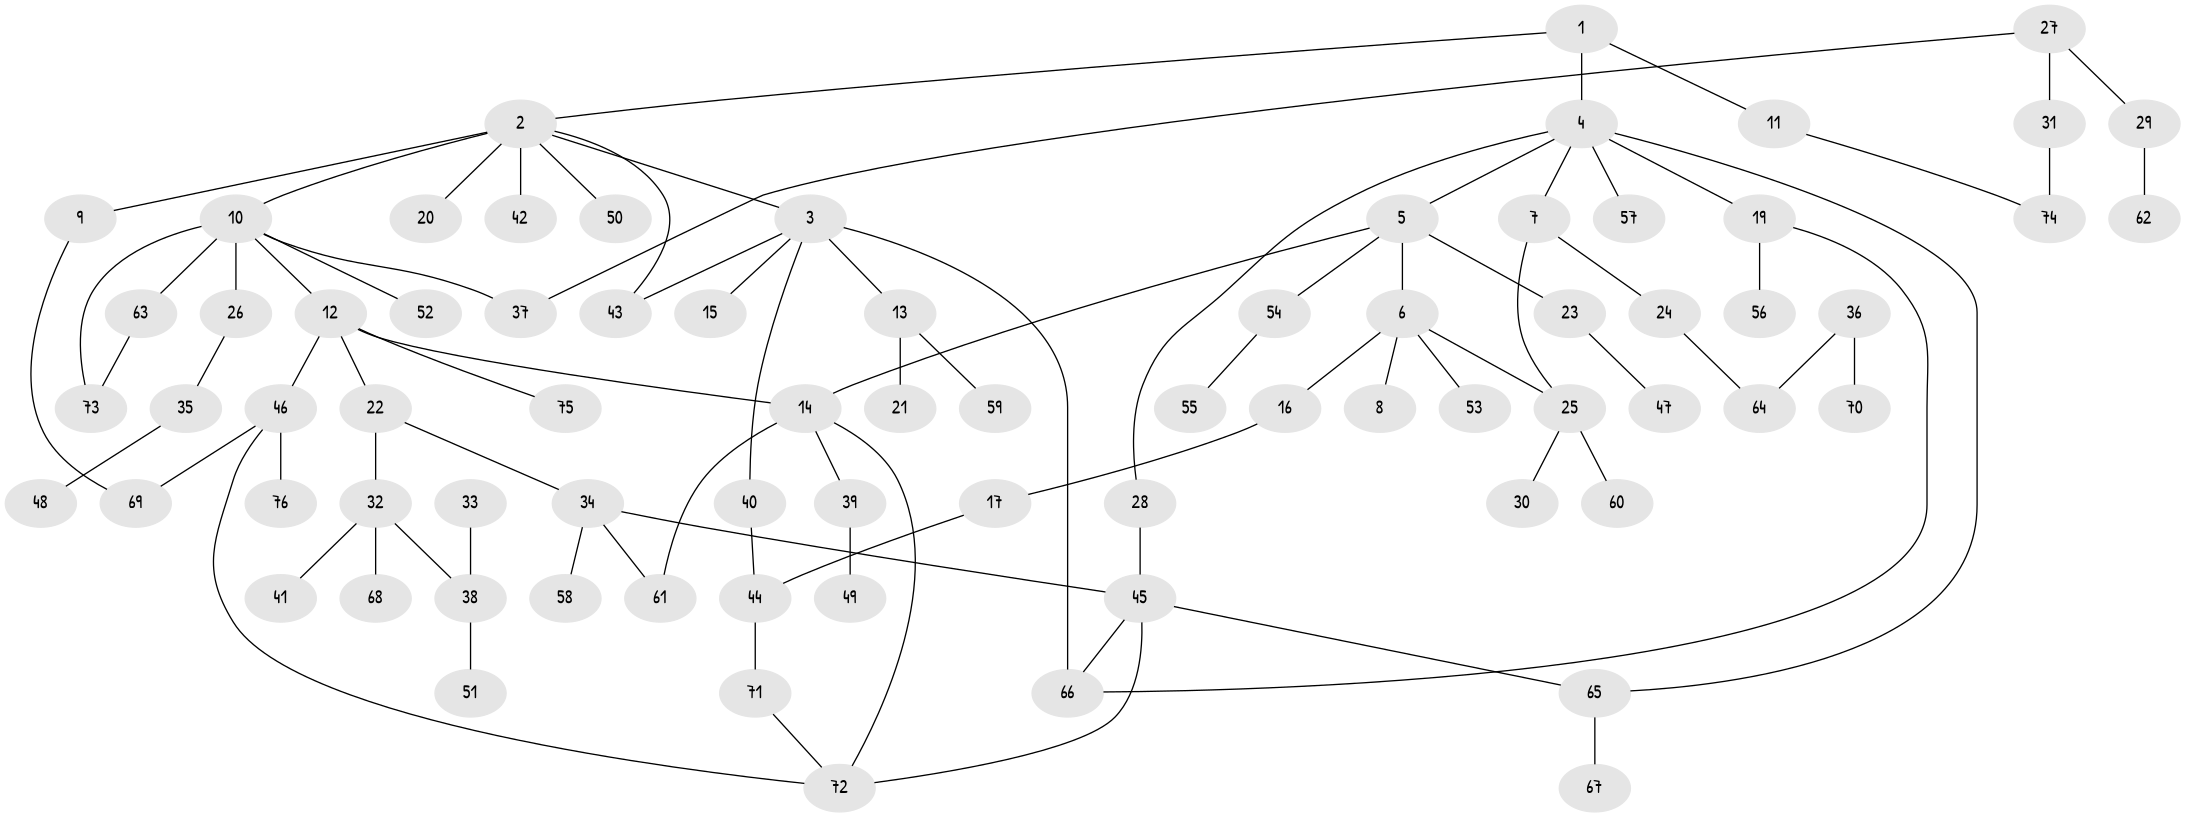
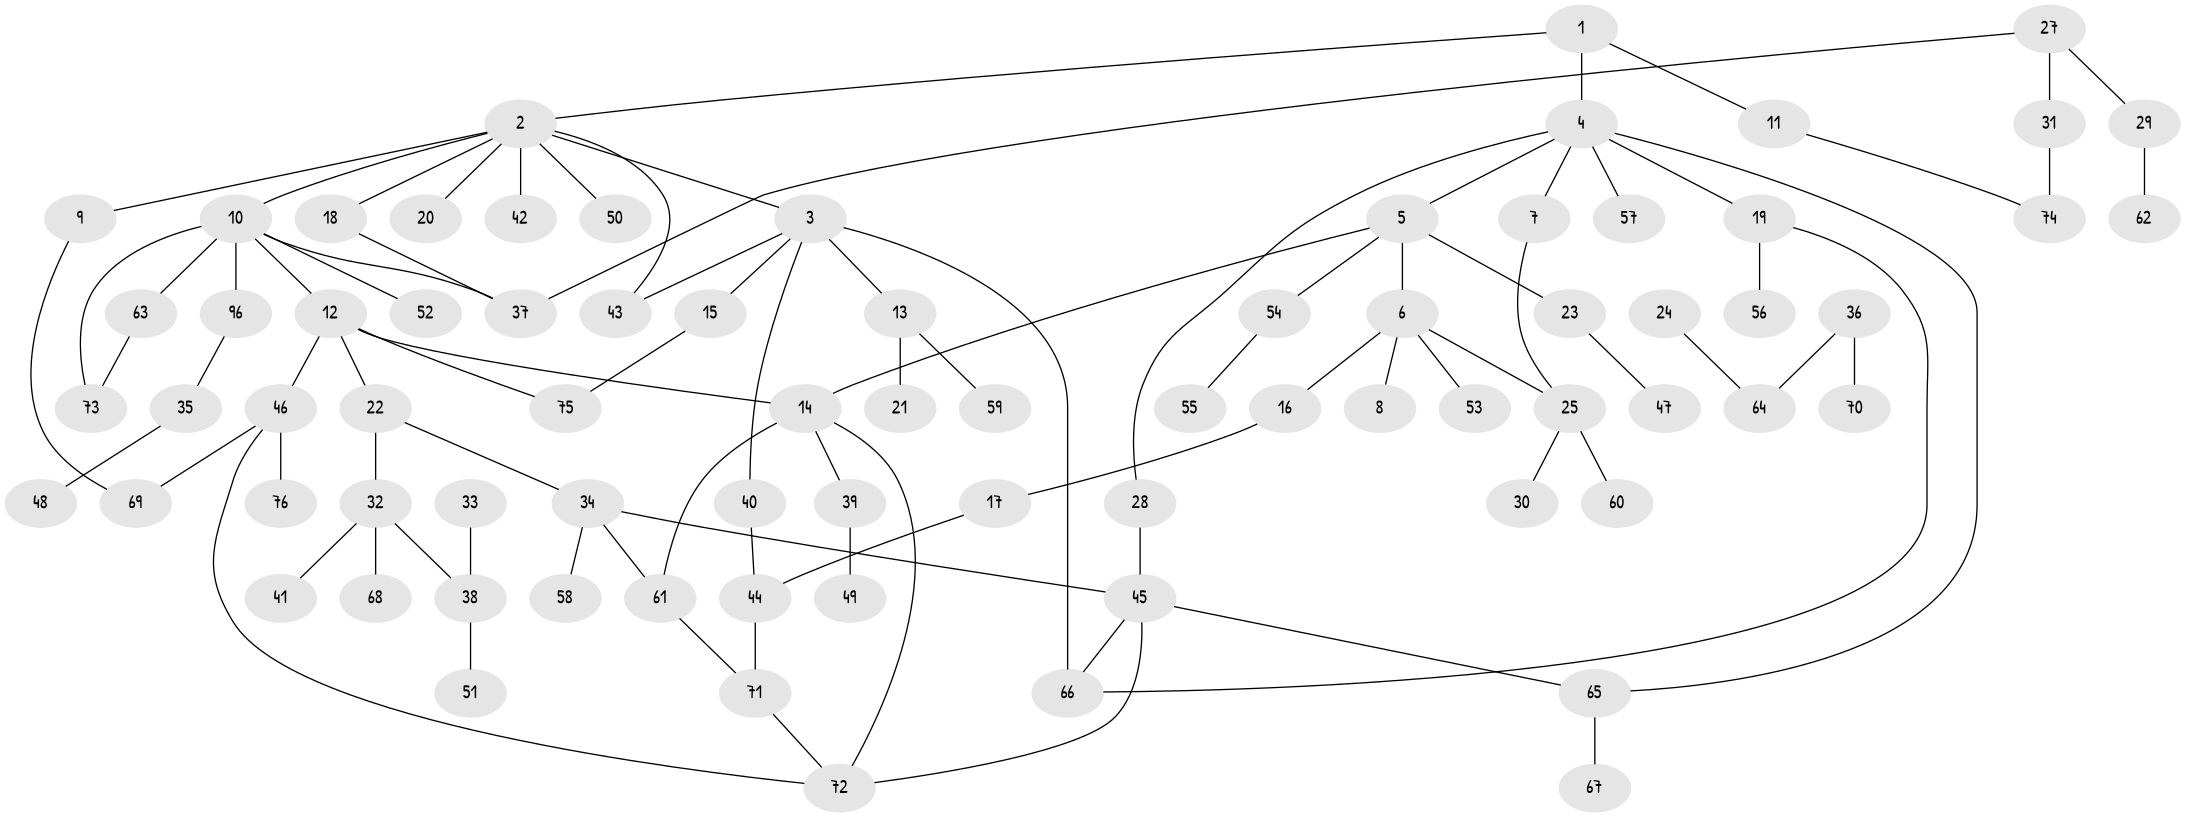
  graph {
    fontname="Patrick Hand"
    node [color=gray90 fontname="Patrick Hand" style=filled]
    edge [fontname="Patrick Hand"]
    1
    2
    4
    11
    3
    9
    10
+   18
    20
    42
    50
    43
    5
    7
    19
    28
    57
    65
    74
    13
    15
    40
    66
    69
    12
-   26
+   26 [label=96]
    52
    63
    73
    37
    36
    64
    70
    21
    59
    75
    44
    6
    14
    23
    54
    25
    24
    56
    45
    67
    8
    16
    53
    39
    61
    72
    47
    55
    17
    30
    60
    22
    46
    35
    27
    29
    31
    32
    34
    76
    49
    71
    38
    41
    68
    58
    48
    62
    33
    51
    1 -- 2
    1 -- 4
    1 -- 11
    2 -- 3
    2 -- 9
    2 -- 10
+   2 -- 18
    2 -- 20
    2 -- 42
    2 -- 50
    2 -- 43
    4 -- 5
    4 -- 7
    4 -- 19
    4 -- 28
    4 -- 57
    4 -- 65
    11 -- 74
    3 -- 43
    3 -- 13
    3 -- 15
    3 -- 40
    3 -- 66
    9 -- 69
    10 -- 12
    10 -- 26
    10 -- 52
    10 -- 63
    10 -- 73
    10 -- 37
+   18 -- 37
    5 -- 6
    5 -- 14
    5 -- 23
    5 -- 54
    7 -- 25
-   7 -- 24
    19 -- 66
    19 -- 56
    28 -- 45
    65 -- 67
    13 -- 21
    13 -- 59
+   15 -- 75
    40 -- 44
    12 -- 75
    12 -- 14
    12 -- 22
    12 -- 46
    26 -- 35
    63 -- 73
    36 -- 64
    36 -- 70
    44 -- 71
    6 -- 25
    6 -- 8
    6 -- 16
    6 -- 53
    14 -- 39
    14 -- 61
    14 -- 72
    23 -- 47
    54 -- 55
    25 -- 30
    25 -- 60
    24 -- 64
    45 -- 65
    45 -- 66
    45 -- 72
    16 -- 17
    39 -- 49
+   61 -- 71
    17 -- 44
    22 -- 32
    22 -- 34
    46 -- 69
    46 -- 72
    46 -- 76
    35 -- 48
    27 -- 37
    27 -- 29
    27 -- 31
    29 -- 62
    31 -- 74
    32 -- 38
    32 -- 41
    32 -- 68
    34 -- 45
    34 -- 61
    34 -- 58
    71 -- 72
    38 -- 51
    33 -- 38
  }
